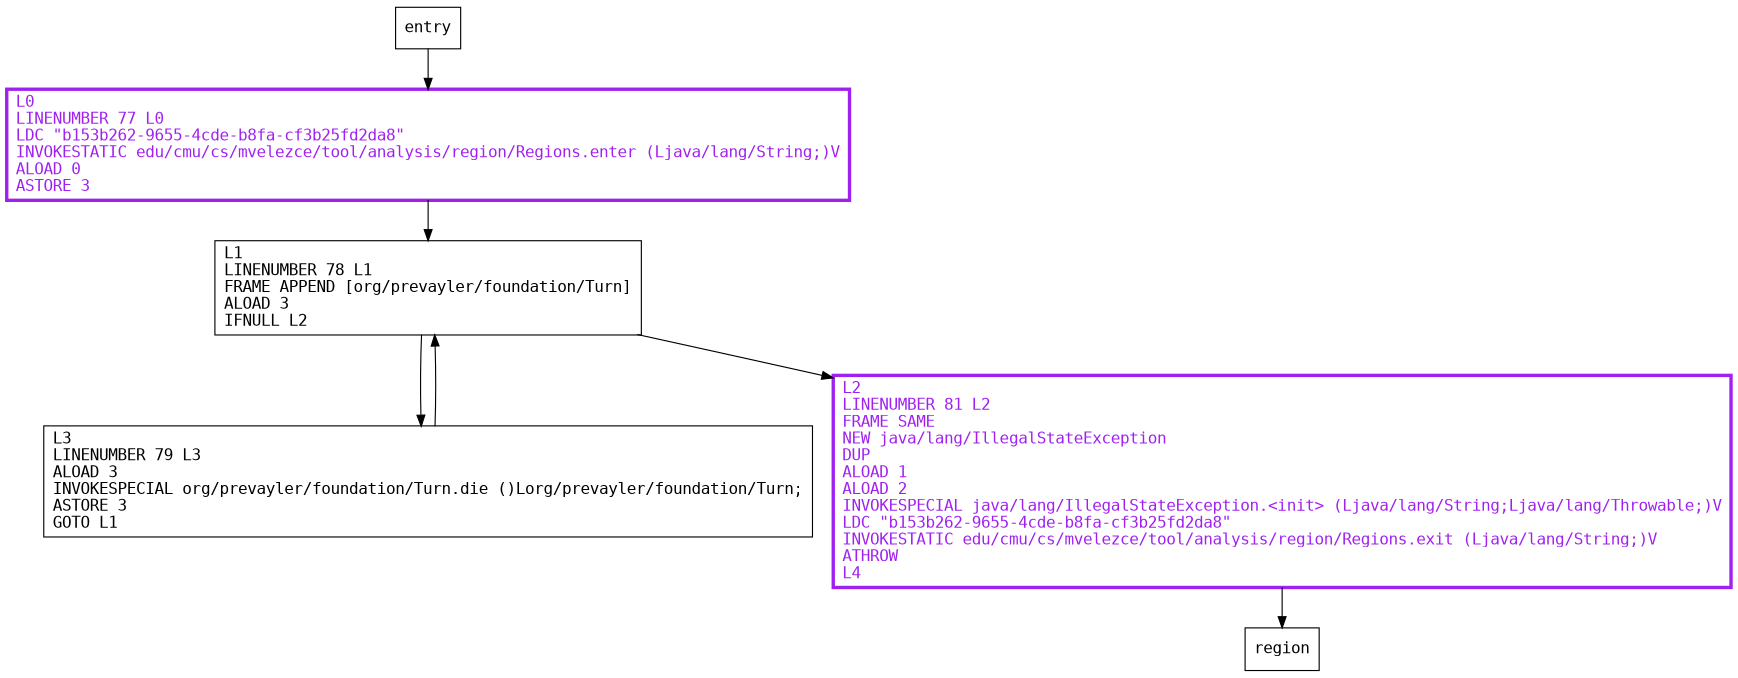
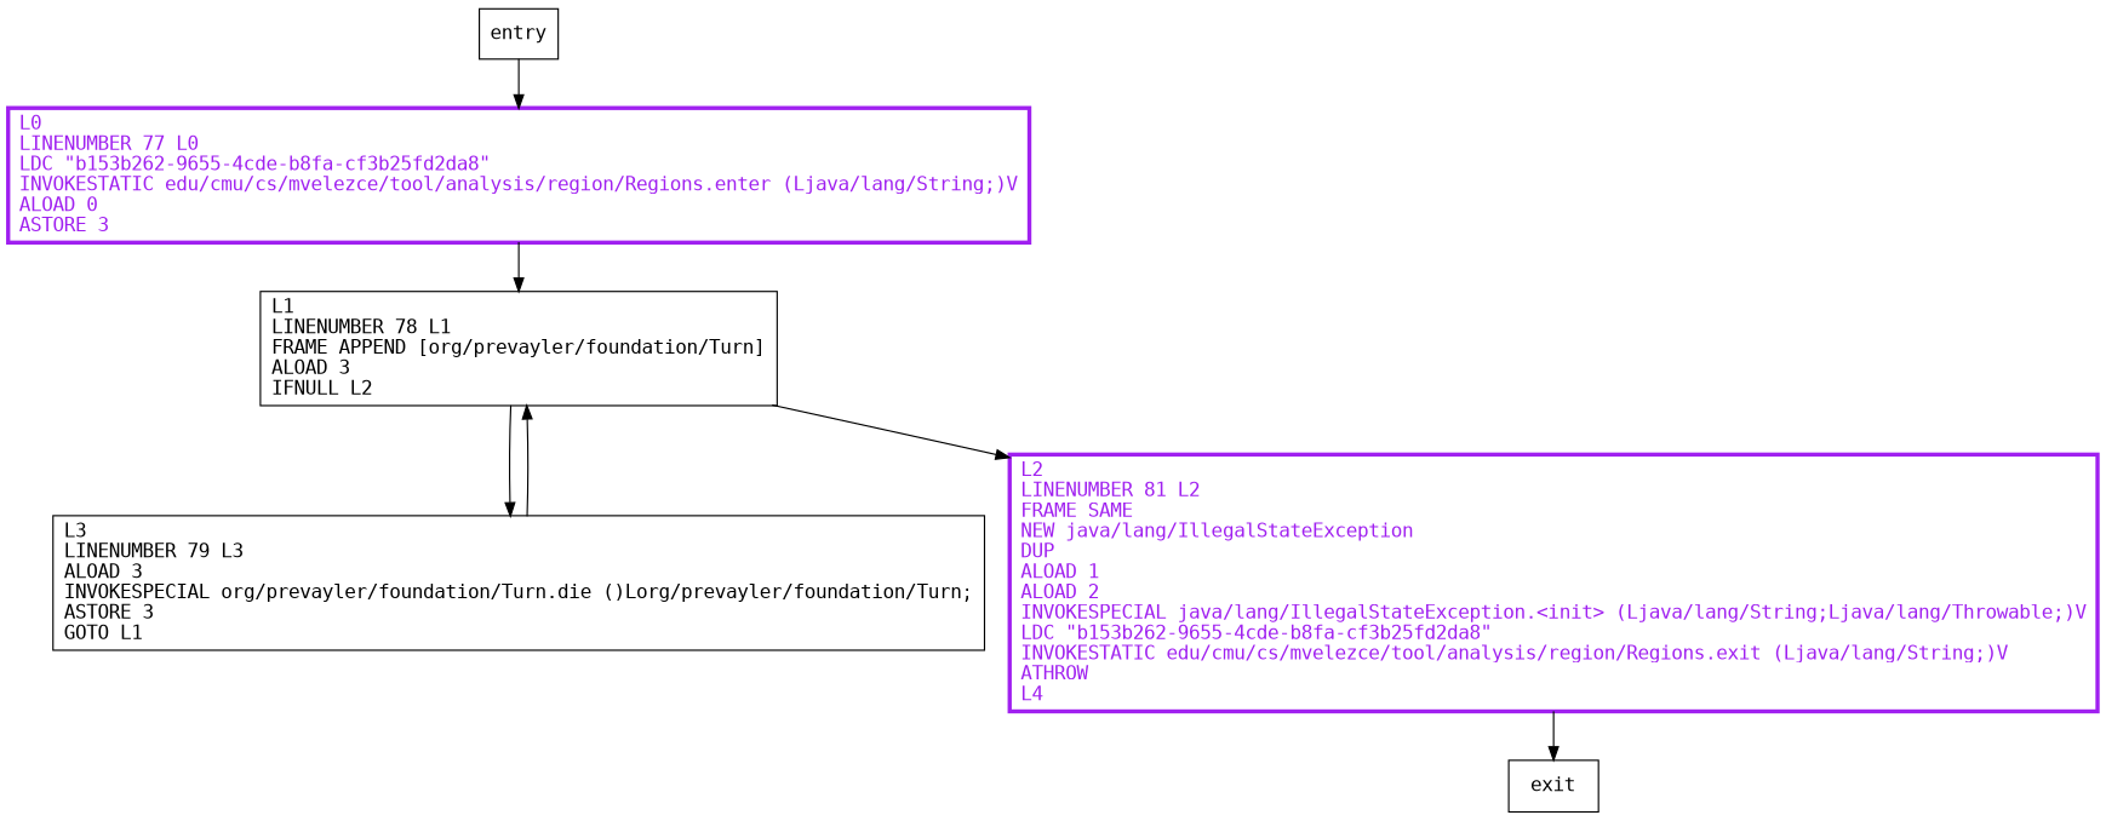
  digraph {
    fontname="DejaVu Sans Mono"
    node [shape=record fontname="DejaVu Sans Mono"]
    edge [fontname="DejaVu Sans Mono"]
    n1 [label="L1\lLINENUMBER 78 L1\lFRAME APPEND [org/prevayler/foundation/Turn]\lALOAD 3\lIFNULL L2\l"]
    n2 [label="L3\lLINENUMBER 79 L3\lALOAD 3\lINVOKESPECIAL org/prevayler/foundation/Turn.die ()Lorg/prevayler/foundation/Turn;\lASTORE 3\lGOTO L1\l"]
    n3 [color=purple fontcolor=purple label="L2\lLINENUMBER 81 L2\lFRAME SAME\lNEW java/lang/IllegalStateException\lDUP\lALOAD 1\lALOAD 2\lINVOKESPECIAL java/lang/IllegalStateException.\<init\> (Ljava/lang/String;Ljava/lang/Throwable;)V\lLDC \"b153b262-9655-4cde-b8fa-cf3b25fd2da8\"\lINVOKESTATIC edu/cmu/cs/mvelezce/tool/analysis/region/Regions.exit (Ljava/lang/String;)V\lATHROW\lL4\l" penwidth=3]
    n4 [color=purple fontcolor=purple label="L0\lLINENUMBER 77 L0\lLDC \"b153b262-9655-4cde-b8fa-cf3b25fd2da8\"\lINVOKESTATIC edu/cmu/cs/mvelezce/tool/analysis/region/Regions.enter (Ljava/lang/String;)V\lALOAD 0\lASTORE 3\l" penwidth=3]
-   exit [label=region]
+   exit
    entry
    n1 -> n2
    n1 -> n3
    n2 -> n1
    n3 -> exit
    n4 -> n1
    entry -> n4
  }
